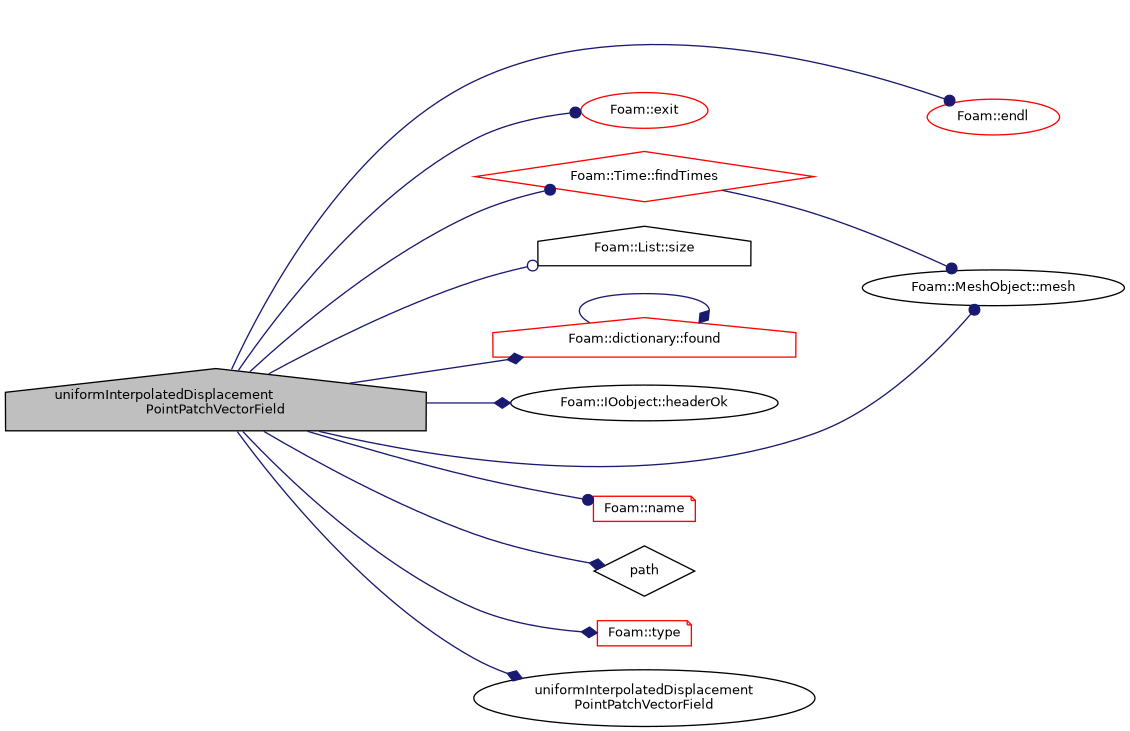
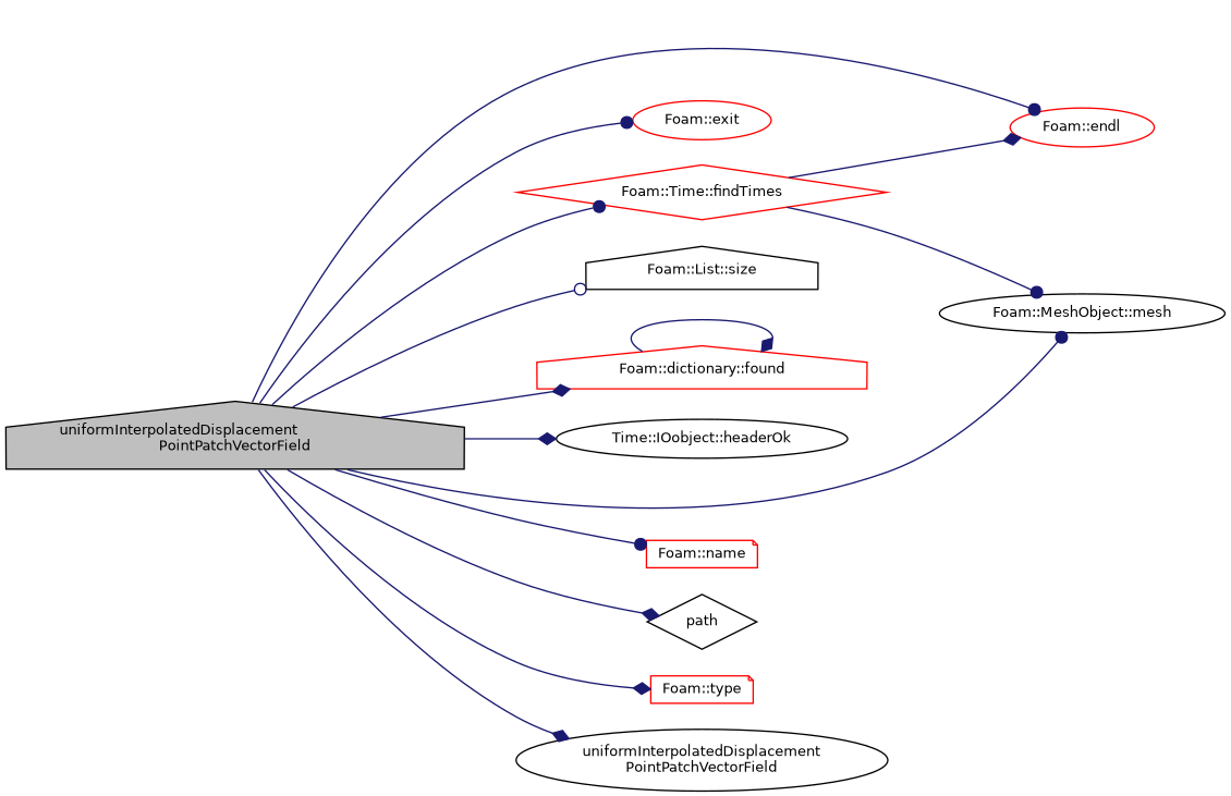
  digraph {
    rankdir=LR
    node [color=black fontname=Helvetica fontsize=10 shape=ellipse]
    edge [arrowhead=diamond color=midnightblue fontname=Helvetica fontsize=10 labelfontname=Helvetica labelfontsize=10 style=solid]
    n1 [fillcolor=grey75 fontcolor=black height=0.2 label="uniformInterpolatedDisplacement\lPointPatchVectorField" shape=house style=filled width=0.4]
    n2 [color=red height=0.2 label="Foam::endl" width=0.4]
    n3 [color=red height=0.2 label="Foam::exit" width=0.4]
    n4 [color=red height=0.2 label="Foam::Time::findTimes" shape=diamond width=0.4]
    n5 [height=0.2 label="Foam::List::size" shape=house width=0.4]
    n6 [color=red height=0.2 label="Foam::dictionary::found" shape=house width=0.4]
-   n7 [height=0.2 label="Foam::IOobject::headerOk" width=0.4]
+   n7 [height=0.2 label="Time::IOobject::headerOk" width=0.4]
    n8 [height=0.2 label="Foam::MeshObject::mesh" width=0.4]
    n9 [color=red height=0.2 label="Foam::name" shape=note width=0.4]
    n10 [height=0.2 label=path shape=diamond width=0.4]
    n11 [color=red height=0.2 label="Foam::type" shape=note width=0.4]
    n12 [height=0.2 label="uniformInterpolatedDisplacement\lPointPatchVectorField" width=0.4]
    n1 -> n2 [arrowhead=dot]
    n1 -> n3 [arrowhead=dot]
    n1 -> n4 [arrowhead=dot]
    n1 -> n5 [arrowhead=odot]
    n1 -> n6
    n1 -> n7
    n1 -> n8 [arrowhead=dot]
    n1 -> n9 [arrowhead=dot]
    n1 -> n10
    n1 -> n11
    n1 -> n12
+   n4 -> n2
    n4 -> n8 [arrowhead=dot]
    n6 -> n6
  }
